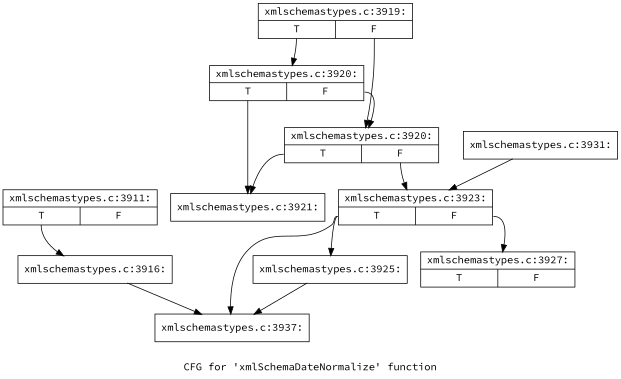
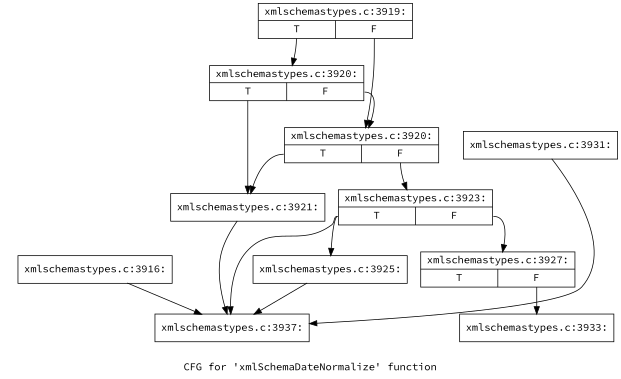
  digraph {
    fontname="Source Code Pro"
    label="CFG for 'xmlSchemaDateNormalize' function"
    node [fontname="Source Code Pro" shape=record]
    edge [fontname="Source Code Pro" tailport=s0]
-   n1 [label="{xmlschemastypes.c:3911:|{<s0>T|<s1>F}}"]
    n2 [label="{xmlschemastypes.c:3916:}"]
    n3 [label="{xmlschemastypes.c:3937:}"]
    n4 [label="{xmlschemastypes.c:3919:|{<s0>T|<s1>F}}"]
    n5 [label="{xmlschemastypes.c:3920:|{<s0>T|<s1>F}}"]
    n6 [label="{xmlschemastypes.c:3920:|{<s0>T|<s1>F}}"]
    n7 [label="{xmlschemastypes.c:3921:}"]
    n8 [label="{xmlschemastypes.c:3923:|{<s0>T|<s1>F}}"]
    n9 [label="{xmlschemastypes.c:3925:}"]
    n10 [label="{xmlschemastypes.c:3927:|{<s0>T|<s1>F}}"]
+   n11 [label="{xmlschemastypes.c:3933:}"]
    n12 [label="{xmlschemastypes.c:3931:}"]
-   n1 -> n2
    n2 -> n3
    n4 -> n5 [tailport=s1]
    n4 -> n6
    n5 -> n7
    n5 -> n8 [tailport=s1]
    n6 -> n5 [tailport=s1]
    n6 -> n7
+   n7 -> n3
    n8 -> n3
    n8 -> n9
    n8 -> n10 [tailport=s1]
    n9 -> n3
-   n12 -> n8
+   n10 -> n11 [tailport=s1]
+   n12 -> n3
  }
